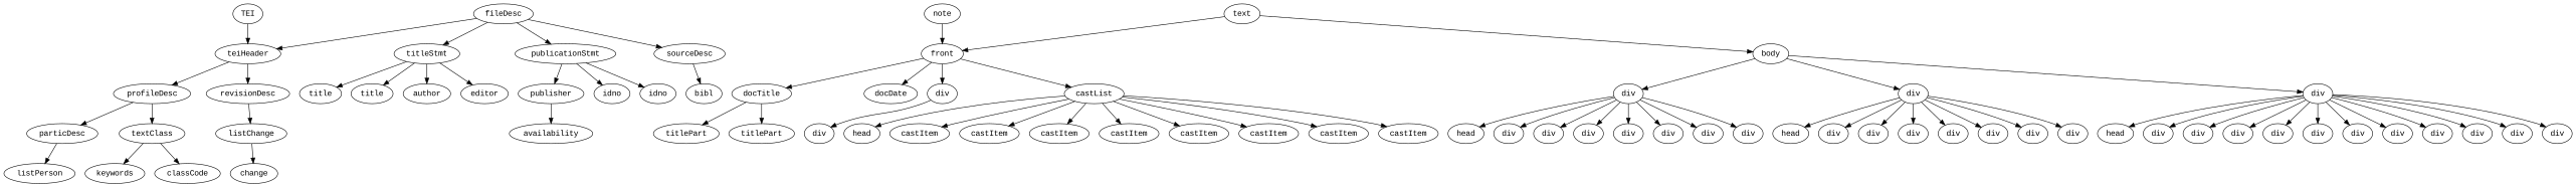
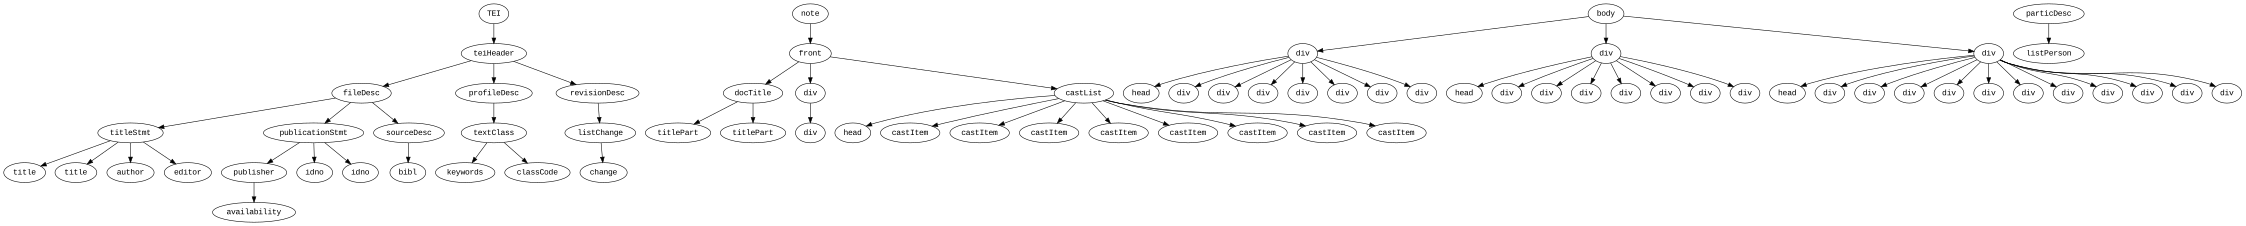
  digraph {
    fontname="Liberation Mono"
    node [fontname="Liberation Mono"]
    edge [fontname="Liberation Mono"]
    n1 [label=TEI]
    n2 [label=teiHeader]
    n3 [label=fileDesc]
    n4 [label=profileDesc]
    n5 [label=revisionDesc]
-   n6 [label=text]
    n7 [label=front]
    n8 [label=body]
    n9 [label=titleStmt]
    n10 [label=publicationStmt]
    n11 [label=sourceDesc]
    n12 [label=particDesc]
    n13 [label=textClass]
    n14 [label=listChange]
    n15 [label=title]
    n16 [label=title]
    n17 [label=author]
    n18 [label=editor]
    n19 [label=publisher]
    n20 [label=idno]
    n21 [label=idno]
    n22 [label=bibl]
    n23 [label=availability]
    n24 [label=listPerson]
    n25 [label=keywords]
    n26 [label=classCode]
    n27 [label=change]
    n28 [label=docTitle]
-   n29 [label=docDate]
    n30 [label=div]
    n31 [label=castList]
    n32 [label=div]
    n33 [label=div]
    n34 [label=div]
    n35 [label=titlePart]
    n36 [label=titlePart]
    n37 [label=div]
    n38 [label=head]
    n39 [label=castItem]
    n40 [label=castItem]
    n41 [label=castItem]
    n42 [label=castItem]
    n43 [label=castItem]
    n44 [label=castItem]
    n45 [label=castItem]
    n46 [label=castItem]
    n47 [label=note]
    n48 [label=head]
    n49 [label=div]
    n50 [label=div]
    n51 [label=div]
    n52 [label=div]
    n53 [label=div]
    n54 [label=div]
    n55 [label=div]
    n56 [label=head]
    n57 [label=div]
    n58 [label=div]
    n59 [label=div]
    n60 [label=div]
    n61 [label=div]
    n62 [label=div]
    n63 [label=div]
    n64 [label=head]
    n65 [label=div]
    n66 [label=div]
    n67 [label=div]
    n68 [label=div]
    n69 [label=div]
    n70 [label=div]
    n71 [label=div]
    n72 [label=div]
    n73 [label=div]
    n74 [label=div]
    n75 [label=div]
    n1 -> n2
-   n3 -> n2
+   n2 -> n3
    n2 -> n4
    n2 -> n5
    n3 -> n9
    n3 -> n10
    n3 -> n11
-   n4 -> n12
    n4 -> n13
    n5 -> n14
-   n6 -> n7
-   n6 -> n8
    n7 -> n28
-   n7 -> n29
    n7 -> n30
    n7 -> n31
    n8 -> n32
    n8 -> n33
    n8 -> n34
    n9 -> n15
    n9 -> n16
    n9 -> n17
    n9 -> n18
    n10 -> n19
    n10 -> n20
    n10 -> n21
    n11 -> n22
    n12 -> n24
    n13 -> n25
    n13 -> n26
    n14 -> n27
    n19 -> n23
    n28 -> n35
    n28 -> n36
    n30 -> n37
    n31 -> n38
    n31 -> n39
    n31 -> n40
    n31 -> n41
    n31 -> n42
    n31 -> n43
    n31 -> n44
    n31 -> n45
    n31 -> n46
    n32 -> n48
    n32 -> n49
    n32 -> n50
    n32 -> n51
    n32 -> n52
    n32 -> n53
    n32 -> n54
    n32 -> n55
    n33 -> n56
    n33 -> n57
    n33 -> n58
    n33 -> n59
    n33 -> n60
    n33 -> n61
    n33 -> n62
    n33 -> n63
    n34 -> n64
    n34 -> n65
    n34 -> n66
    n34 -> n67
    n34 -> n68
    n34 -> n69
    n34 -> n70
    n34 -> n71
    n34 -> n72
    n34 -> n73
    n34 -> n74
    n34 -> n75
    n47 -> n7
  }
